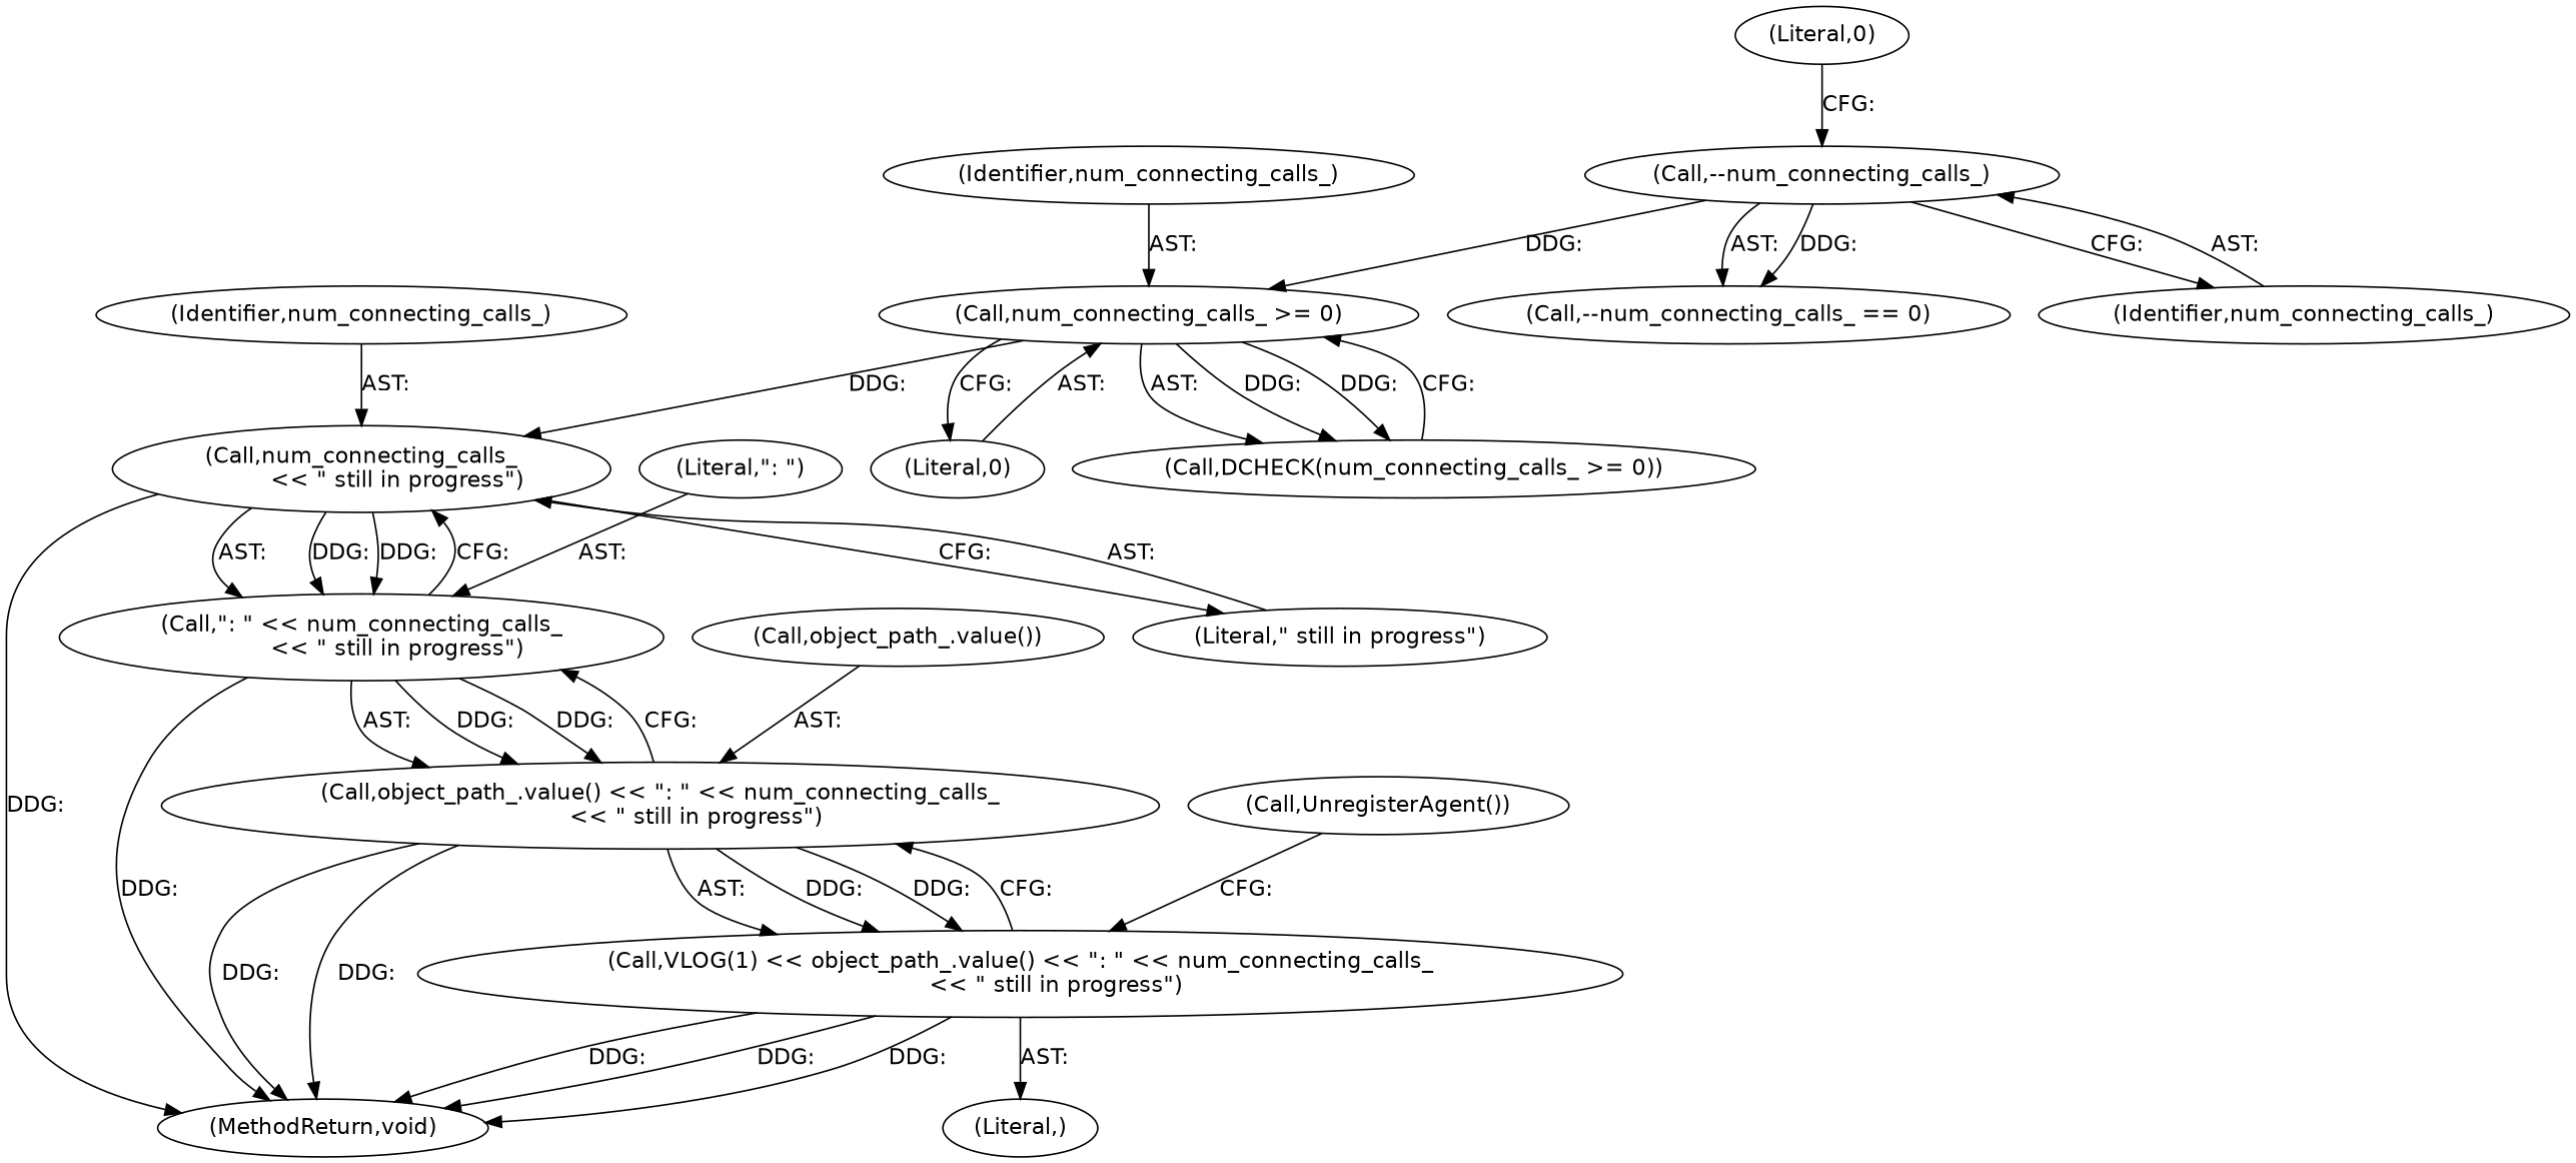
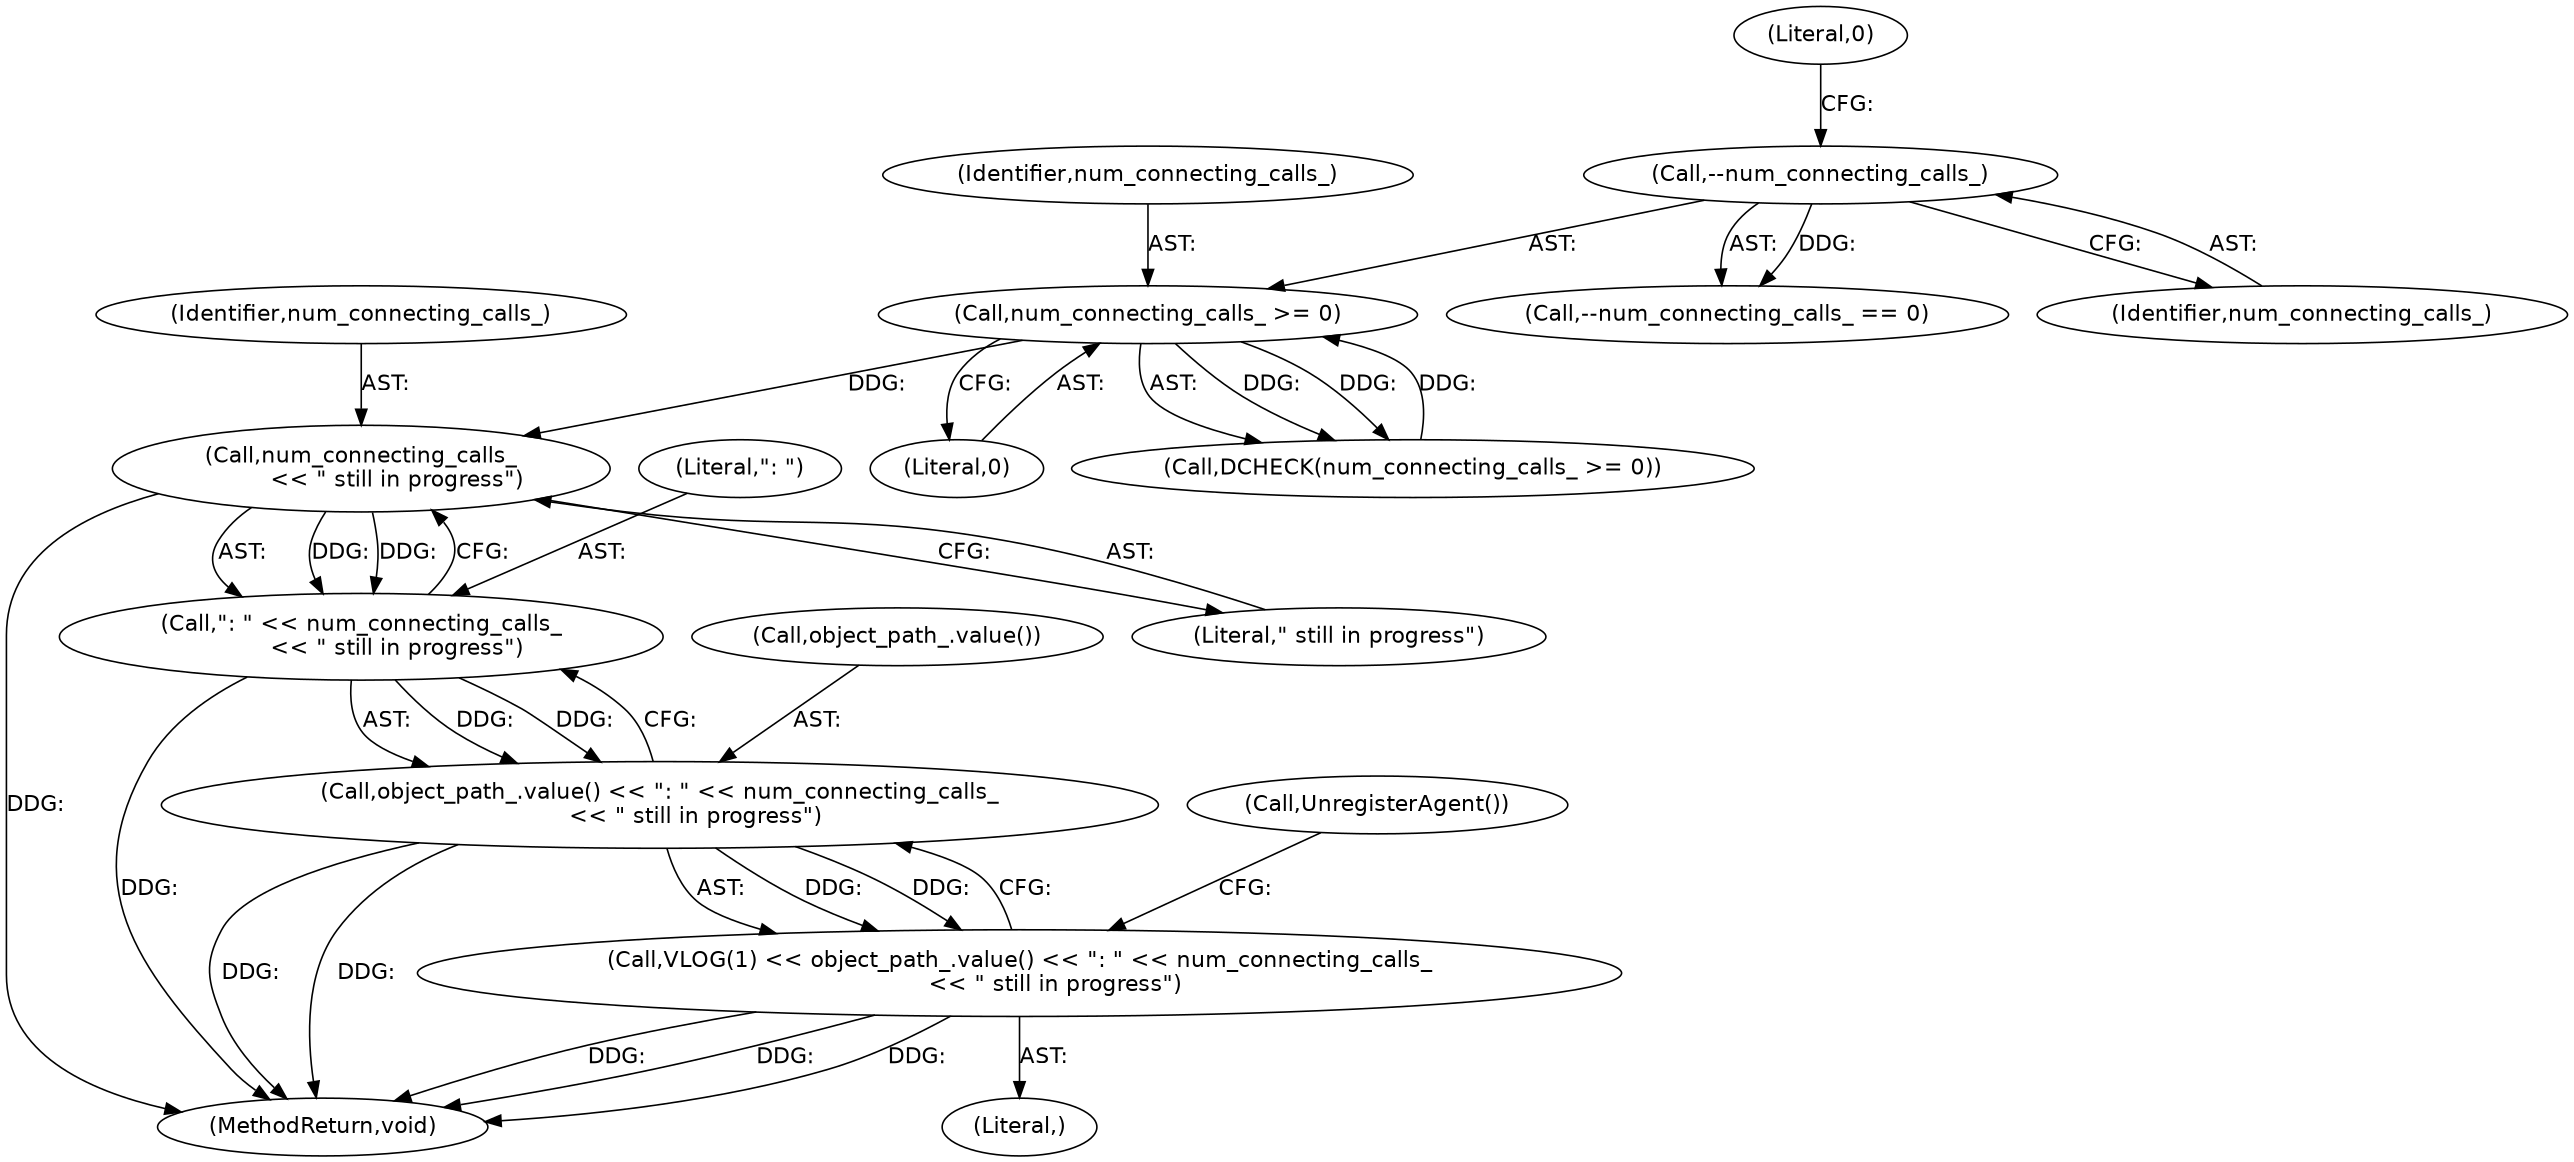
  digraph {
    fontname="DejaVu Sans"
    node [fontname="DejaVu Sans"]
    edge [fontname="DejaVu Sans"]
    n1 [label="(Call,num_connecting_calls_\n          << \" still in progress\")"]
    n2 [label="(Call,\": \" << num_connecting_calls_\n          << \" still in progress\")"]
    n3 [label="(MethodReturn,void)"]
    n4 [label="(Literal,\" still in progress\")"]
    n5 [label="(Call,object_path_.value() << \": \" << num_connecting_calls_\n          << \" still in progress\")"]
    n6 [label="(Call,num_connecting_calls_ >= 0)"]
    n7 [label="(Literal,0)"]
    n8 [label="(Call,DCHECK(num_connecting_calls_ >= 0))"]
    n9 [label="(Call,--num_connecting_calls_)"]
    n10 [label="(Call,--num_connecting_calls_ == 0)"]
    n11 [label="(Identifier,num_connecting_calls_)"]
    n12 [label="(Call,VLOG(1) << object_path_.value() << \": \" << num_connecting_calls_\n          << \" still in progress\")"]
    n13 [label="(Literal,)"]
    n14 [label="(Literal,\": \")"]
    n15 [label="(Literal,0)"]
    n16 [label="(Call,object_path_.value())"]
    n17 [label="(Identifier,num_connecting_calls_)"]
    n18 [label="(Call,UnregisterAgent())"]
    n19 [label="(Identifier,num_connecting_calls_)"]
    n1 -> n2 [label="AST: "]
    n1 -> n2 [label="DDG: "]
    n1 -> n2 [label="DDG: "]
    n1 -> n3 [label="DDG: "]
    n1 -> n4 [label="CFG: "]
    n2 -> n1 [label="CFG: "]
    n2 -> n3 [label="DDG: "]
    n2 -> n5 [label="AST: "]
    n2 -> n5 [label="DDG: "]
    n2 -> n5 [label="DDG: "]
    n4 -> n1 [label="AST: "]
    n5 -> n2 [label="CFG: "]
    n5 -> n3 [label="DDG: "]
    n5 -> n3 [label="DDG: "]
    n5 -> n12 [label="AST: "]
    n5 -> n12 [label="DDG: "]
    n5 -> n12 [label="DDG: "]
    n6 -> n1 [label="DDG: "]
    n6 -> n7 [label="CFG: "]
    n6 -> n8 [label="AST: "]
    n6 -> n8 [label="DDG: "]
    n6 -> n8 [label="DDG: "]
    n7 -> n6 [label="AST: "]
-   n8 -> n6 [label="CFG: "]
-   n9 -> n6 [label="DDG: "]
+   n8 -> n6 [label="DDG: "]
+   n9 -> n6 [label="AST: "]
    n9 -> n10 [label="AST: "]
    n9 -> n10 [label="DDG: "]
    n9 -> n11 [label="CFG: "]
    n11 -> n9 [label="AST: "]
    n12 -> n3 [label="DDG: "]
    n12 -> n3 [label="DDG: "]
    n12 -> n3 [label="DDG: "]
    n12 -> n5 [label="CFG: "]
    n12 -> n13 [label="AST: "]
    n14 -> n2 [label="AST: "]
    n15 -> n9 [label="CFG: "]
    n16 -> n5 [label="AST: "]
    n17 -> n6 [label="AST: "]
    n18 -> n12 [label="CFG: "]
    n19 -> n1 [label="AST: "]
  }
